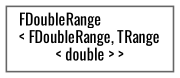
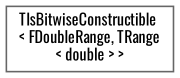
  digraph {
    rankdir=TB
    fontname=Oswald
-   n1 [color=grey40 fillcolor=white fontname=Oswald fontsize=10 height=0.2 label="FDoubleRange\l\< FDoubleRange, TRange\l\< double \> \>" shape=box style=filled width=0.4]
+   n1 [color=grey40 fillcolor=white fontname=Oswald fontsize=10 height=0.2 label="TIsBitwiseConstructible\l\< FDoubleRange, TRange\l\< double \> \>" shape=box style=filled width=0.4]
  }
